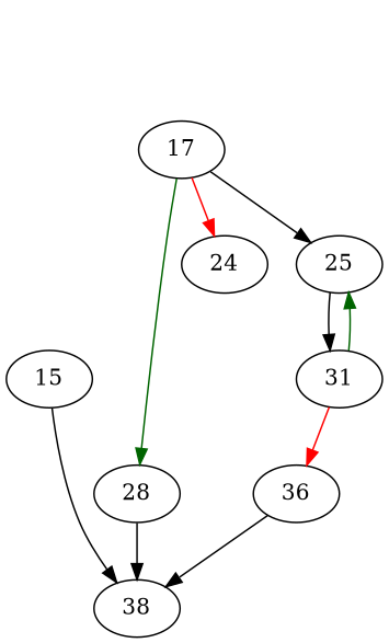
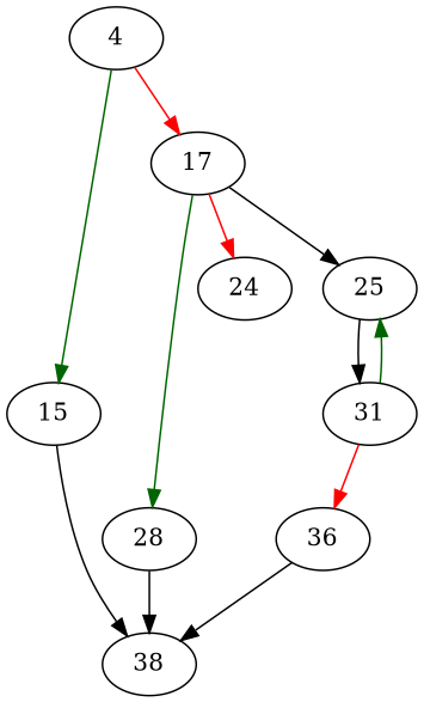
  strict digraph {
+   4 [entry=true]
    15
    17
    38
    n5 [label=28]
    24
    25
    31
    36
+   4 -> 15 [color=darkgreen cond=true]
+   4 -> 17 [color=red cond=false]
    15 -> 38
    17 -> n5 [color=darkgreen cond=true]
    17 -> 24 [color=red cond=false]
    17 -> 25
    n5 -> 38
    25 -> 31
    31 -> 25 [color=darkgreen cond=true]
    31 -> 36 [color=red cond=false]
    36 -> 38
  }
